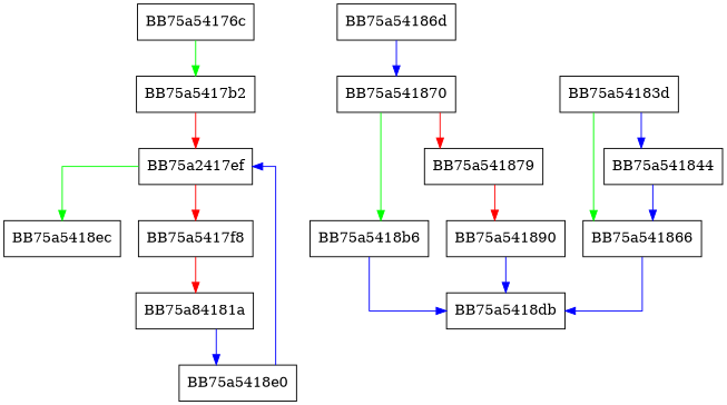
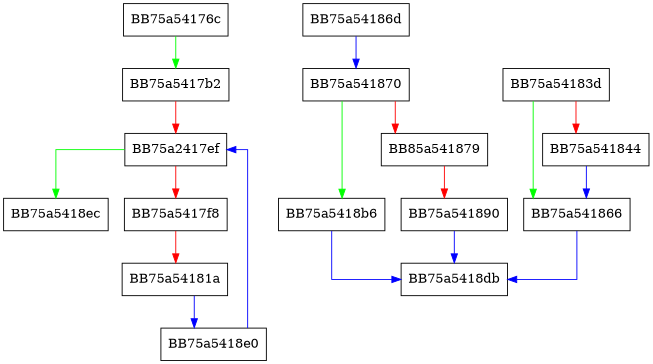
  digraph {
    splines=ortho
    node [shape=box]
    edge [color=blue]
    BB75a54176c
    BB75a5417b2
    n3 [label=BB75a2417ef]
    BB75a5418ec
    BB75a5417f8
-   BB75a54181a [label=BB75a84181a]
+   BB75a54181a
    BB75a5418e0
    BB75a54186d
    BB75a541870
    BB75a54183d
    BB75a541866
    n12 [label=BB75a541844]
    BB75a5418b6
-   BB75a541879
+   BB75a541879 [label=BB85a541879]
    BB75a5418db
    BB75a541890
    BB75a54176c -> BB75a5417b2 [color=green]
    BB75a5417b2 -> n3 [color=red]
    n3 -> BB75a5418ec [color=green]
    n3 -> BB75a5417f8 [color=red]
    BB75a5417f8 -> BB75a54181a [color=red]
    BB75a54181a -> BB75a5418e0
    BB75a5418e0 -> n3
    BB75a54186d -> BB75a541870
    BB75a541870 -> BB75a5418b6 [color=green]
    BB75a541870 -> BB75a541879 [color=red]
    BB75a54183d -> BB75a541866 [color=green]
-   BB75a54183d -> n12
+   BB75a54183d -> n12 [color=red]
    BB75a541866 -> BB75a5418db
    n12 -> BB75a541866
    BB75a5418b6 -> BB75a5418db
    BB75a541879 -> BB75a541890 [color=red]
    BB75a541890 -> BB75a5418db
  }
